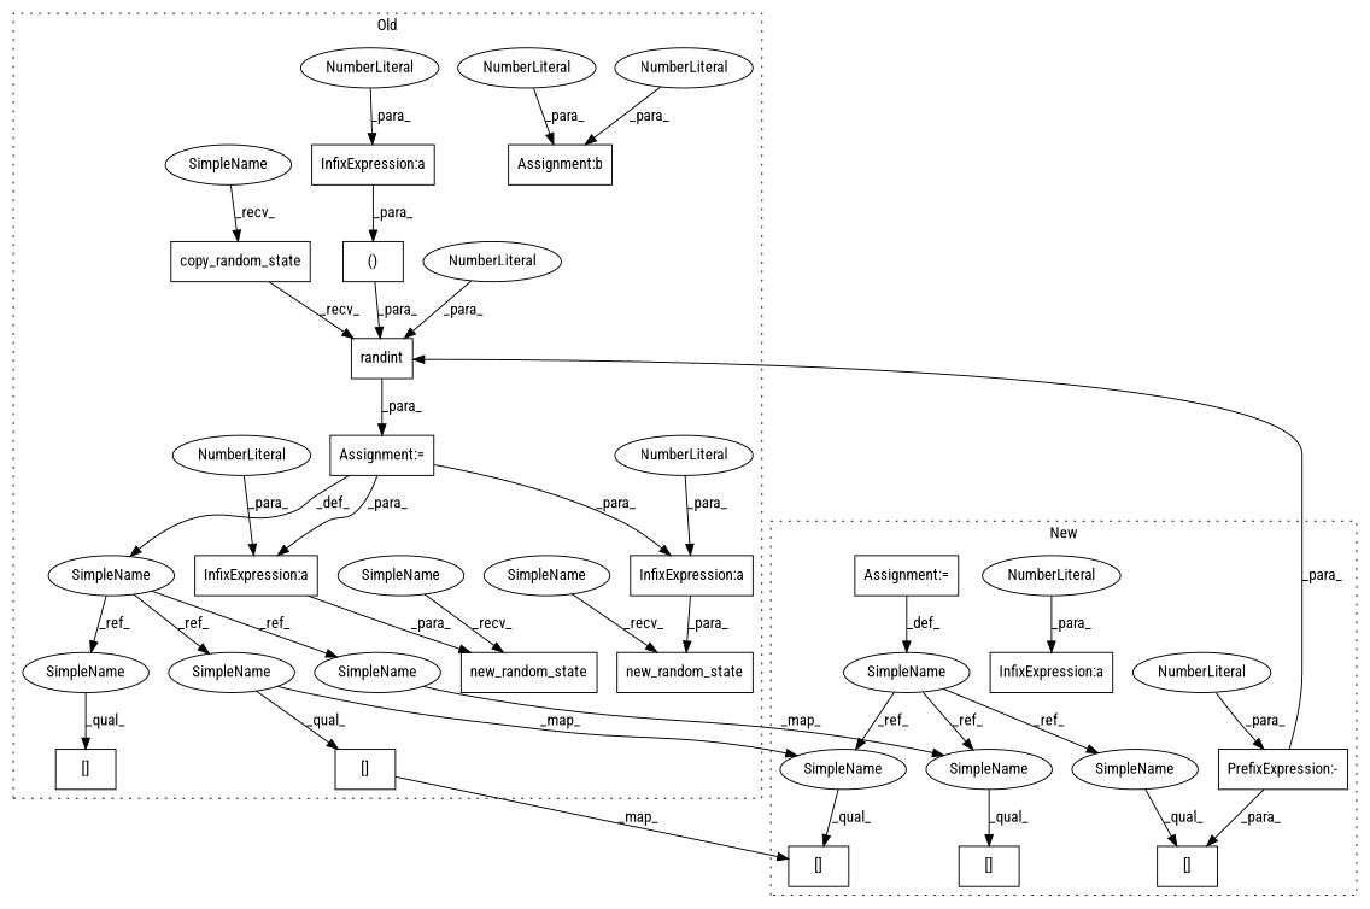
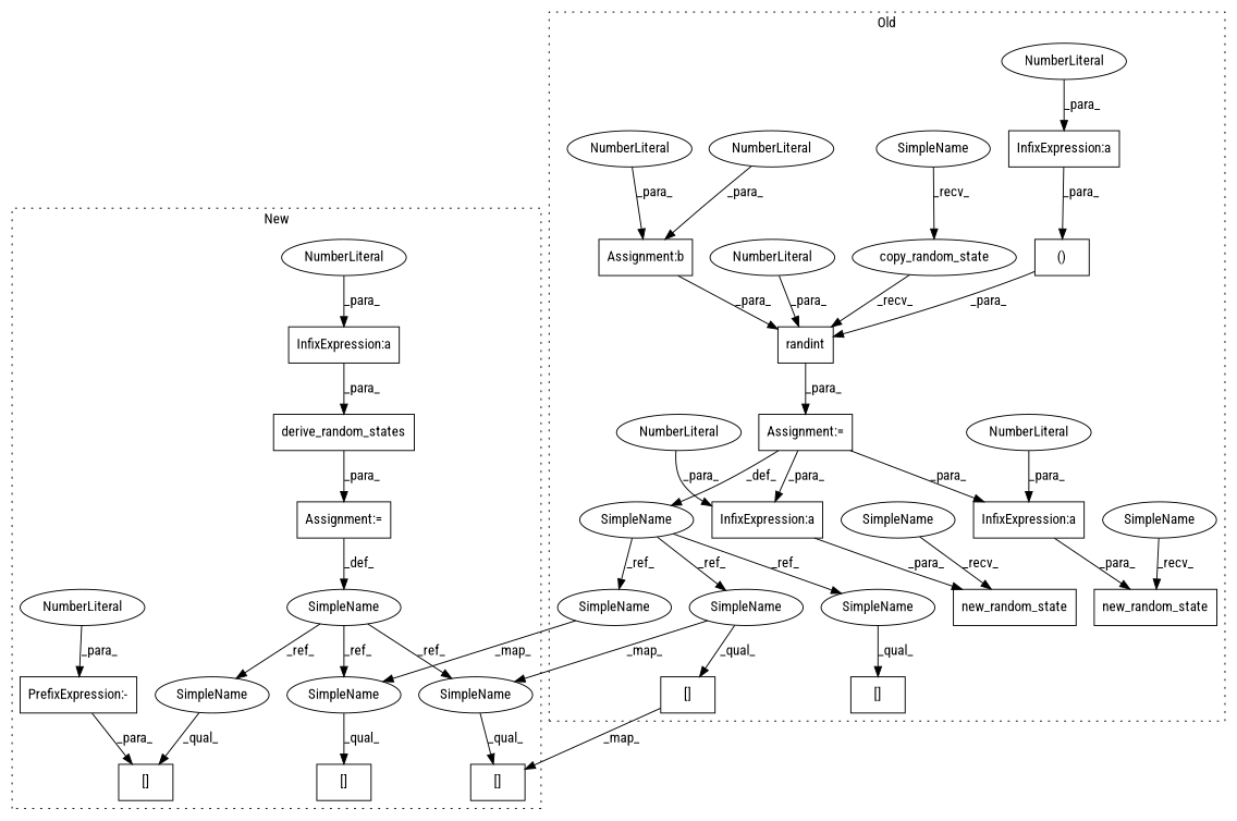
  digraph {
    fontname="Roboto Condensed"
    node [a=42 fontname="Roboto Condensed" l=3 shape=box]
    edge [fontname="Roboto Condensed"]
    n1 [a=32 l="8,2" label=randint s="64801,64862"]
    n2 [a=32 l="17,1" label=new_random_state s="65188,65222"]
    n3 [a=27 label="InfixExpression:a" s=65214]
    n4 [a=34 l=1 label=NumberLiteral s=64809 shape=ellipse]
    n5 [a=2 l="6,1" label="[]" s="65085,65093"]
    n6 [a=27 label="Assignment:b" s=64813]
    n7 [a=34 l=1 label=NumberLiteral s=64816 shape=ellipse]
    n8 [a=34 l=2 label=NumberLiteral s=64811 shape=ellipse]
    n9 [a=32 l="17,1" label=new_random_state s="64948,64982"]
    n10 [a=27 label="InfixExpression:a" s=64974]
    n11 [a=34 l=5 label=NumberLiteral s=65217 shape=ellipse]
    n12 [a=34 l=5 label=NumberLiteral s=64977 shape=ellipse]
    n13 [a=7 l=1 label="Assignment:=" s=64761]
    n14 [a=2 l="6,1" label="[]" s="65441,65449"]
    n15 [a=27 label="InfixExpression:a" s=64857]
    n16 [a=106 l=39 label="()" s=64823]
    n17 [a=34 l=1 label=NumberLiteral s=64860 shape=ellipse]
    n18 [l=5 label=SimpleName s=64756 shape=ellipse]
-   n19 [a=32 l="18,1" label=copy_random_state s="64769,64799"]
+   n19 [a=32 l="18,1" label=copy_random_state s="64769,64799" shape=ellipse]
    n20 [l=6 label=SimpleName s=65181 shape=ellipse]
    n21 [l=6 label=SimpleName s=64941 shape=ellipse]
    n22 [l=6 label=SimpleName s=64762 shape=ellipse]
    n23 [l=5 label=SimpleName s=65085 shape=ellipse]
    n24 [l=5 label=SimpleName s=65478 shape=ellipse]
    n25 [l=5 label=SimpleName s=65441 shape=ellipse]
+   n26 [a=32 l="21,1" label=derive_random_states s="65142,65189"]
    n27 [a=2 l="4,1" label="[]" s="65629,65652"]
    n28 [a=7 l=1 label="Assignment:=" s=65134]
    n29 [a=2 l="4,1" label="[]" s="65520,65526"]
    n30 [label=SimpleName s=65131 shape=ellipse]
    n31 [a=2 l="4,1" label="[]" s="65603,65609"]
    n32 [a=27 label="InfixExpression:a" s=65185]
    n33 [a=34 l=1 label=NumberLiteral s=65188 shape=ellipse]
    n34 [a=38 l=1 label="PrefixExpression:-" s=65524]
    n35 [a=34 l=1 label=NumberLiteral s=65525 shape=ellipse]
    n36 [label=SimpleName s=65603 shape=ellipse]
    n37 [label=SimpleName s=65629 shape=ellipse]
    n38 [label=SimpleName s=65520 shape=ellipse]
    subgraph cluster_1 {
      label=Old
      style=dotted
      n1
      n2
      n3
      n4
      n5
      n6
      n7
      n8
      n9
      n10
      n11
      n12
      n13
      n14
      n15
      n16
      n17
      n18
      n19
      n20
      n21
      n22
      n23
      n24
      n25
    }
    subgraph cluster_2 {
      label=New
      style=dotted
+     n26
      n27
      n28
      n29
      n30
      n31
      n32
      n33
      n34
      n35
      n36
      n37
      n38
    }
    n1 -> n13 [label=_para_]
    n3 -> n2 [label=_para_]
    n4 -> n1 [label=_para_]
-   n34 -> n1 [label=_para_]
+   n6 -> n1 [label=_para_]
    n7 -> n6 [label=_para_]
    n8 -> n6 [label=_para_]
    n10 -> n9 [label=_para_]
    n11 -> n3 [label=_para_]
    n12 -> n10 [label=_para_]
    n13 -> n3 [label=_para_]
    n13 -> n10 [label=_para_]
    n13 -> n18 [label=_def_]
    n14 -> n31 [label=_map_]
    n15 -> n16 [label=_para_]
    n16 -> n1 [label=_para_]
    n17 -> n15 [label=_para_]
    n18 -> n23 [label=_ref_]
    n18 -> n24 [label=_ref_]
    n18 -> n25 [label=_ref_]
    n19 -> n1 [label=_recv_]
    n20 -> n2 [label=_recv_]
    n21 -> n9 [label=_recv_]
    n22 -> n19 [label=_recv_]
    n23 -> n5 [label=_qual_]
    n24 -> n37 [label=_map_]
    n25 -> n14 [label=_qual_]
    n25 -> n36 [label=_map_]
+   n26 -> n28 [label=_para_]
    n28 -> n30 [label=_def_]
    n30 -> n36 [label=_ref_]
    n30 -> n37 [label=_ref_]
    n30 -> n38 [label=_ref_]
+   n32 -> n26 [label=_para_]
    n33 -> n32 [label=_para_]
    n34 -> n29 [label=_para_]
    n35 -> n34 [label=_para_]
    n36 -> n31 [label=_qual_]
    n37 -> n27 [label=_qual_]
    n38 -> n29 [label=_qual_]
  }
